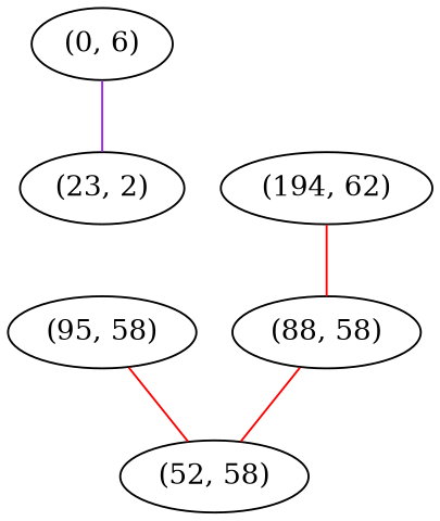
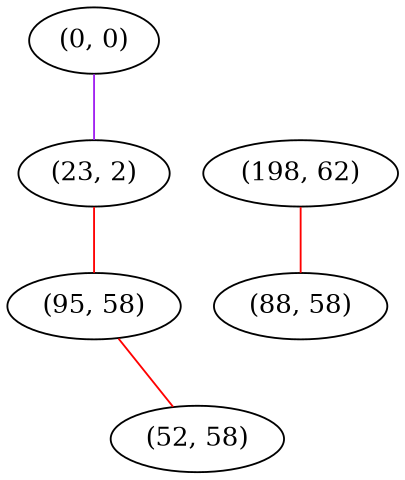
  graph {
    edge [color=red weight=1]
-   "(0, 0)" [label="(0, 6)"]
+   "(0, 0)"
    "(23, 2)"
    "(95, 58)"
    n4 [label="(52, 58)"]
    "(88, 58)"
-   "(198, 62)" [label="(194, 62)"]
+   "(198, 62)"
    "(0, 0)" -- "(23, 2)" [color=purple weight=4]
+   "(23, 2)" -- "(95, 58)"
    "(95, 58)" -- n4
-   "(88, 58)" -- n4
    "(198, 62)" -- "(88, 58)"
  }
